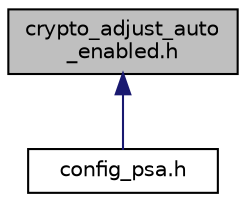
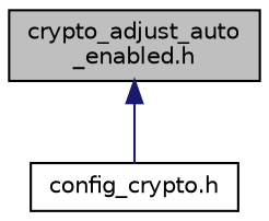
  digraph {
    node [color=black fontname=Helvetica fontsize=10 shape=record style=filled]
    n1 [fillcolor=grey75 fontcolor=black height=0.2 label="crypto_adjust_auto\l_enabled.h" width=0.4]
-   n2 [fillcolor=white height=0.2 label="config_psa.h" width=0.4]
+   n2 [fillcolor=white height=0.2 label="config_crypto.h" width=0.4]
    n1 -> n2 [color=midnightblue dir=back fontname=Helvetica fontsize=10 labelfontname=Helvetica labelfontsize=10 style=solid]
  }
